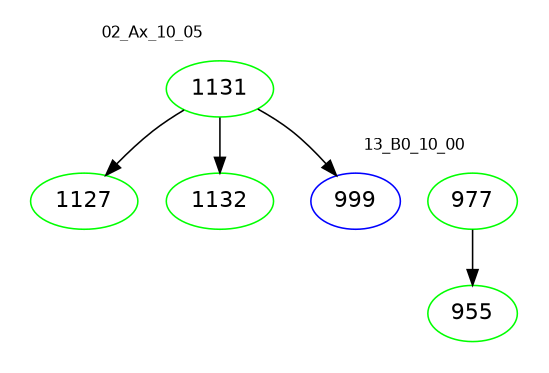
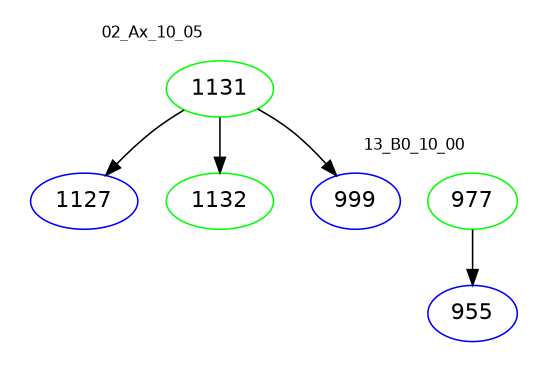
  digraph {
    fontname="DejaVu Sans"
    node [color=green fontname="DejaVu Sans"]
    edge [color=black fontname="DejaVu Sans"]
    n1 [label=1131]
-   n2 [label=1127]
+   n2 [color=blue label=1127]
    n3 [label=1132]
    n4 [label=977]
-   n5 [label=955]
+   n5 [color=blue label=955]
    n6 [color=blue label=999]
    subgraph cluster_1 {
      color=white
      fontsize=10
      label="02_Ax_10_05"
      n1
      n2
      n3
    }
    subgraph cluster_2 {
      color=white
      fontsize=10
      label="13_B0_10_00"
      n4
      n5
      n6
    }
    n1 -> n2
    n1 -> n3
    n1 -> n6
    n4 -> n5
  }
